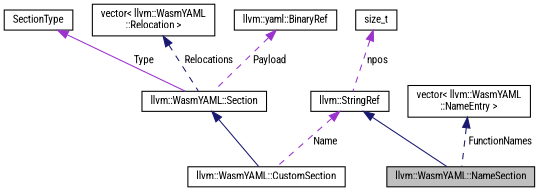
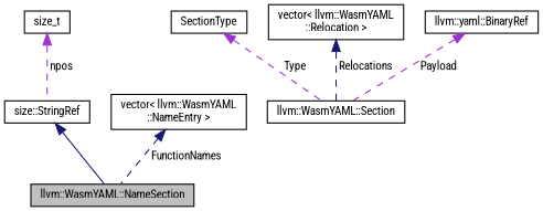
  digraph {
    fontname="Roboto Condensed"
    node [color=black fontname="Roboto Condensed" fontsize=10 shape=box]
    edge [color=midnightblue dir=back fontname="Roboto Condensed" fontsize=10 labelfontname=Helvetica labelfontsize=10 style=dashed]
    n1 [fillcolor=grey75 fontcolor=black height=0.2 label="llvm::WasmYAML::NameSection" style=filled width=0.4]
-   n2 [height=0.2 label="llvm::WasmYAML::CustomSection" width=0.4]
    n3 [height=0.2 label="llvm::WasmYAML::Section" width=0.4]
    n4 [height=0.2 label=SectionType width=0.4]
    n5 [height=0.2 label="vector\< llvm::WasmYAML\l::Relocation \>" width=0.4]
-   n6 [height=0.2 label="llvm::StringRef" width=0.4]
+   n6 [height=0.2 label="size::StringRef" width=0.4]
    n7 [height=0.2 label=size_t width=0.4]
    n8 [height=0.2 label="llvm::yaml::BinaryRef" width=0.4]
    n9 [height=0.2 label="vector\< llvm::WasmYAML\l::NameEntry \>" width=0.4]
-   n3 -> n2 [style=solid]
-   n4 -> n3 [color=darkorchid3 label=" Type" style=solid]
+   n4 -> n3 [color=darkorchid3 label=" Type"]
    n5 -> n3 [label=" Relocations"]
    n6 -> n1 [style=solid]
-   n6 -> n2 [color=darkorchid3 label=" Name"]
    n7 -> n6 [color=darkorchid3 label=" npos"]
    n8 -> n3 [color=darkorchid3 label=" Payload"]
    n9 -> n1 [label=" FunctionNames"]
  }
